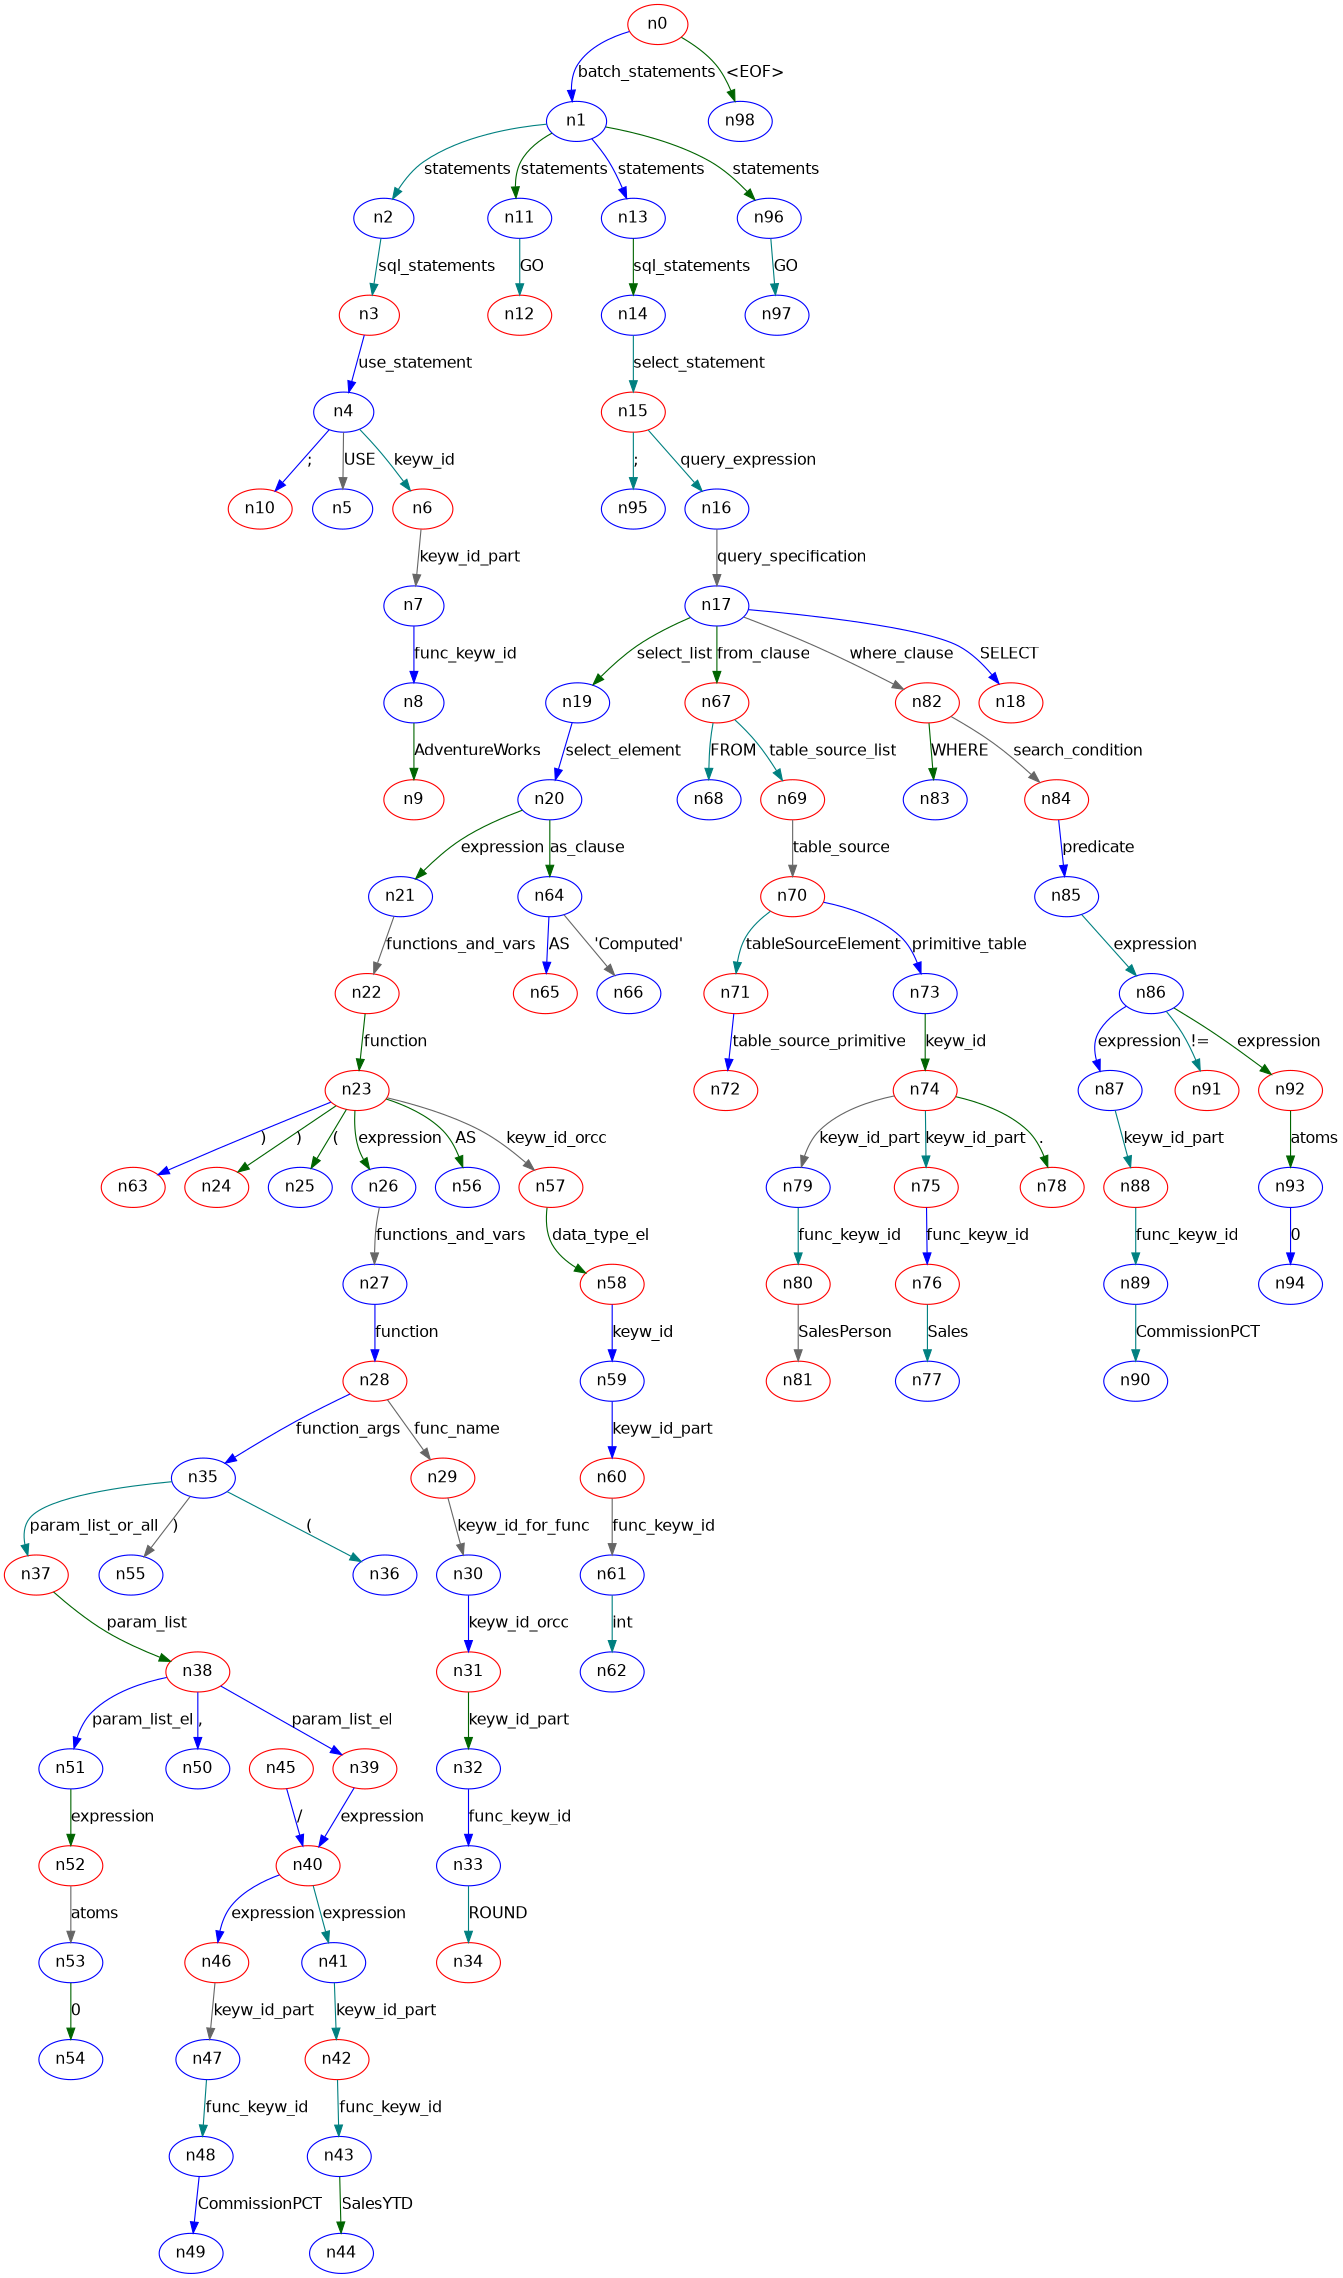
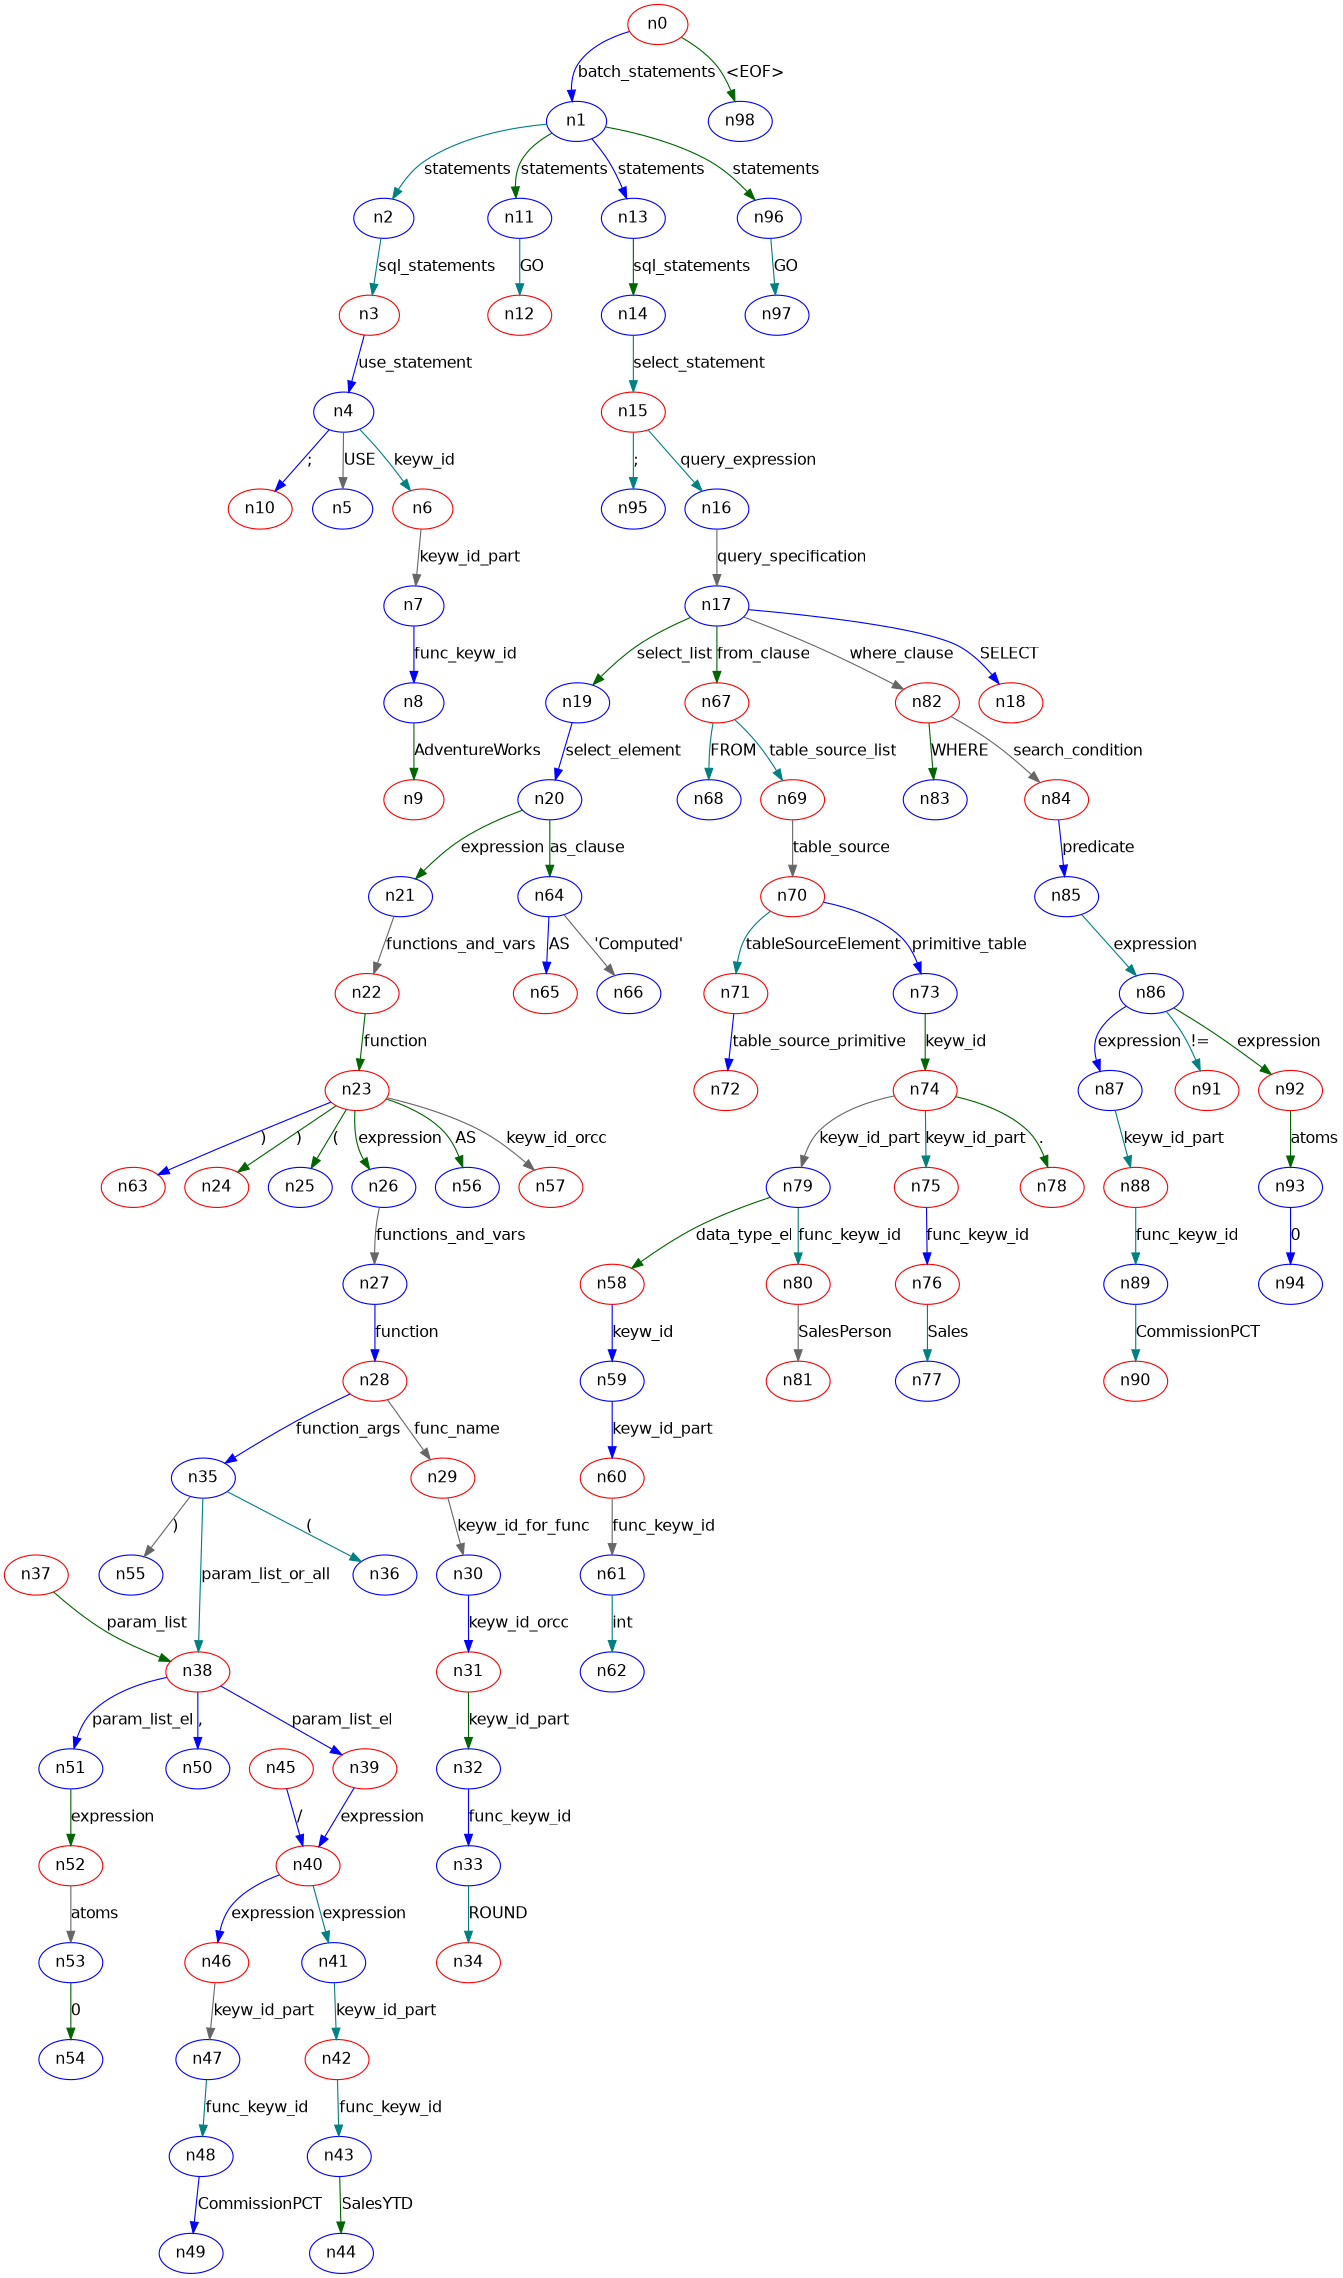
  digraph {
    fontname="DejaVu Sans"
    node [color=blue fontname="DejaVu Sans"]
    edge [color=blue fontname="DejaVu Sans"]
    n0 [color=red]
    n1
    n98
    n2
    n11
    n13
    n96
    n3 [color=red]
    n12 [color=red]
    n14
    n97
    n4
    n5
    n6 [color=red]
    n10 [color=red]
    n7
    n8
    n9 [color=red]
    n15 [color=red]
    n16
    n95
    n17
    n18 [color=red]
    n19
    n67 [color=red]
    n82 [color=red]
    n20
    n68
    n69 [color=red]
    n83
    n84 [color=red]
    n21
    n64
    n22 [color=red]
    n65 [color=red]
    n66
    n23 [color=red]
    n24 [color=red]
    n25
    n26
    n56
    n57 [color=red]
    n63 [color=red]
    n27
    n58 [color=red]
    n28 [color=red]
    n29 [color=red]
    n35
    n30
    n36
    n37 [color=red]
    n55
    n31 [color=red]
    n32
    n33
    n34 [color=red]
    n38 [color=red]
    n39 [color=red]
    n50
    n51
    n40 [color=red]
    n52 [color=red]
    n41
    n46 [color=red]
    n42 [color=red]
    n45 [color=red]
    n47
    n43
    n44
    n48
    n49
    n53
    n54
    n59
    n60 [color=red]
    n61
    n62
    n70 [color=red]
    n71 [color=red]
    n73
    n72 [color=red]
    n74 [color=red]
    n75 [color=red]
    n78 [color=red]
    n79
    n76 [color=red]
    n80 [color=red]
    n77
    n81 [color=red]
    n85
    n86
    n87
    n91 [color=red]
    n92 [color=red]
    n88 [color=red]
    n93
    n89
-   n90
+   n90 [color=red]
    n94
    n0 -> n1 [label=batch_statements]
    n0 -> n98 [color=darkgreen label="<EOF>"]
    n1 -> n2 [color=teal label=statements]
    n1 -> n11 [color=darkgreen label=statements]
    n1 -> n13 [label=statements]
    n1 -> n96 [color=darkgreen label=statements]
    n2 -> n3 [color=teal label=sql_statements]
    n11 -> n12 [color=teal label=GO]
    n13 -> n14 [color=darkgreen label=sql_statements]
    n96 -> n97 [color=teal label=GO]
    n3 -> n4 [label=use_statement]
    n14 -> n15 [color=teal label=select_statement]
    n4 -> n5 [color=gray40 label=USE]
    n4 -> n6 [color=teal label=keyw_id]
    n4 -> n10 [label=";"]
    n6 -> n7 [color=gray40 label=keyw_id_part]
    n7 -> n8 [label=func_keyw_id]
    n8 -> n9 [color=darkgreen label=AdventureWorks]
    n15 -> n16 [color=teal label=query_expression]
    n15 -> n95 [color=teal label=";"]
    n16 -> n17 [color=gray40 label=query_specification]
    n17 -> n18 [label=SELECT]
    n17 -> n19 [color=darkgreen label=select_list]
    n17 -> n67 [color=darkgreen label=from_clause]
    n17 -> n82 [color=gray40 label=where_clause]
    n19 -> n20 [label=select_element]
    n67 -> n68 [color=teal label=FROM]
    n67 -> n69 [color=teal label=table_source_list]
    n82 -> n83 [color=darkgreen label=WHERE]
    n82 -> n84 [color=gray40 label=search_condition]
    n20 -> n21 [color=darkgreen label=expression]
    n20 -> n64 [color=darkgreen label=as_clause]
    n69 -> n70 [color=gray40 label=table_source]
    n84 -> n85 [label=predicate]
    n21 -> n22 [color=gray40 label=functions_and_vars]
    n64 -> n65 [label=AS]
    n64 -> n66 [color=gray40 label="'Computed'"]
    n22 -> n23 [color=darkgreen label=function]
    n23 -> n24 [color=darkgreen label=")"]
    n23 -> n25 [color=darkgreen label="("]
    n23 -> n26 [color=darkgreen label=expression]
    n23 -> n56 [color=darkgreen label=AS]
    n23 -> n57 [color=gray40 label=keyw_id_orcc]
    n23 -> n63 [label=")"]
    n26 -> n27 [color=gray40 label=functions_and_vars]
-   n57 -> n58 [color=darkgreen label=data_type_el]
+   n79 -> n58 [color=darkgreen label=data_type_el]
    n27 -> n28 [label=function]
    n58 -> n59 [label=keyw_id]
    n28 -> n29 [color=gray40 label=func_name]
    n28 -> n35 [label=function_args]
    n29 -> n30 [color=gray40 label=keyw_id_for_func]
    n35 -> n36 [color=teal label="("]
-   n35 -> n37 [color=teal label=param_list_or_all]
+   n35 -> n38 [color=teal label=param_list_or_all]
    n35 -> n55 [color=gray40 label=")"]
    n30 -> n31 [label=keyw_id_orcc]
    n37 -> n38 [color=darkgreen label=param_list]
    n31 -> n32 [color=darkgreen label=keyw_id_part]
    n32 -> n33 [label=func_keyw_id]
    n33 -> n34 [color=teal label=ROUND]
    n38 -> n39 [label=param_list_el]
    n38 -> n50 [label=","]
    n38 -> n51 [label=param_list_el]
    n39 -> n40 [label=expression]
    n51 -> n52 [color=darkgreen label=expression]
    n40 -> n41 [color=teal label=expression]
    n40 -> n46 [label=expression]
    n52 -> n53 [color=gray40 label=atoms]
    n41 -> n42 [color=teal label=keyw_id_part]
    n46 -> n47 [color=gray40 label=keyw_id_part]
    n42 -> n43 [color=teal label=func_keyw_id]
    n45 -> n40 [label="/"]
    n47 -> n48 [color=teal label=func_keyw_id]
    n43 -> n44 [color=darkgreen label=SalesYTD]
    n48 -> n49 [label=CommissionPCT]
    n53 -> n54 [color=darkgreen label=0]
    n59 -> n60 [label=keyw_id_part]
    n60 -> n61 [color=gray40 label=func_keyw_id]
    n61 -> n62 [color=teal label=int]
    n70 -> n71 [color=teal label=tableSourceElement]
    n70 -> n73 [label=primitive_table]
    n71 -> n72 [label=table_source_primitive]
    n73 -> n74 [color=darkgreen label=keyw_id]
    n74 -> n75 [color=teal label=keyw_id_part]
    n74 -> n78 [color=darkgreen label="."]
    n74 -> n79 [color=gray40 label=keyw_id_part]
    n75 -> n76 [label=func_keyw_id]
    n79 -> n80 [color=teal label=func_keyw_id]
    n76 -> n77 [color=teal label=Sales]
    n80 -> n81 [color=gray40 label=SalesPerson]
    n85 -> n86 [color=teal label=expression]
    n86 -> n87 [label=expression]
    n86 -> n91 [color=teal label="!="]
    n86 -> n92 [color=darkgreen label=expression]
    n87 -> n88 [color=teal label=keyw_id_part]
    n92 -> n93 [color=darkgreen label=atoms]
    n88 -> n89 [color=teal label=func_keyw_id]
    n93 -> n94 [label=0]
    n89 -> n90 [color=teal label=CommissionPCT]
  }
